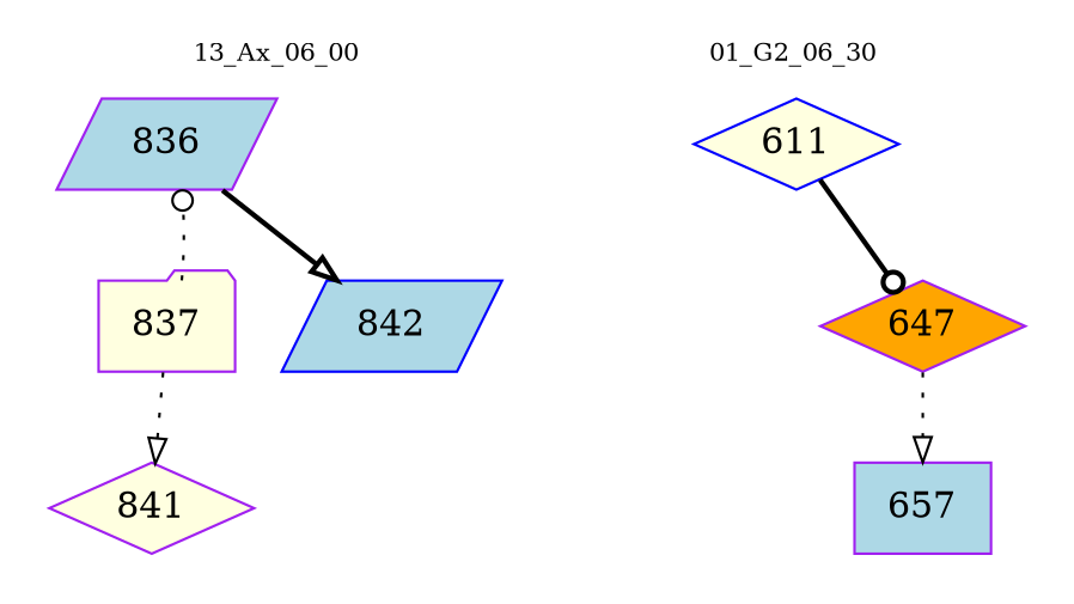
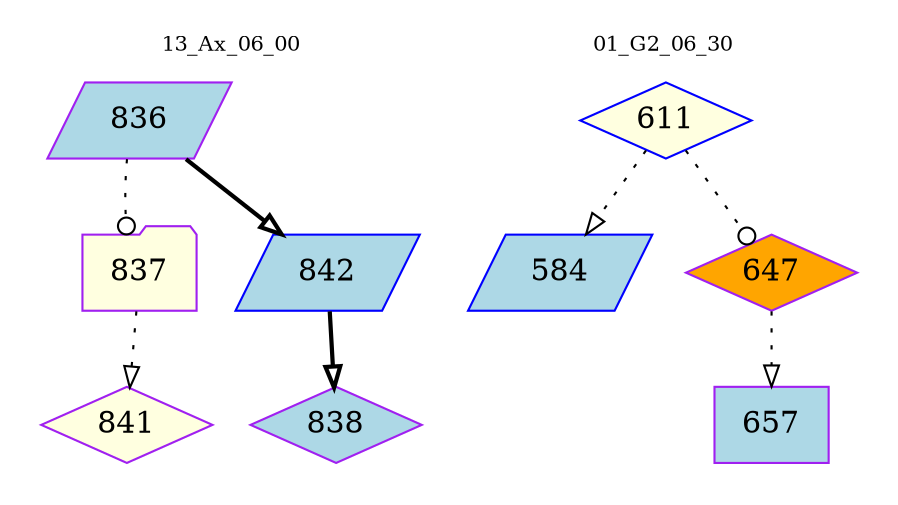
  digraph {
    node [color=purple fillcolor=lightblue shape=diamond style=filled]
    edge [arrowhead=onormal color=black style=dotted]
    n1 [label=836 shape=parallelogram]
    n2 [fillcolor=lightyellow label=837 shape=folder]
    n3 [color=blue label=842 shape=parallelogram]
    n4 [fillcolor=lightyellow label=841]
+   n5 [label=838]
    n6 [color=blue fillcolor=lightyellow label=611]
+   n7 [color=blue label=584 shape=parallelogram]
    n8 [fillcolor=orange label=647]
    n9 [label=657 shape=box]
    subgraph cluster_1 {
      color=white
      fontsize=10
      label="13_Ax_06_00"
      n1
      n2
      n3
      n4
+     n5
    }
    subgraph cluster_2 {
      color=white
      fontsize=10
      label="01_G2_06_30"
      n6
+     n7
      n8
      n9
    }
-   n2 -> n1 [arrowhead=odot]
+   n1 -> n2 [arrowhead=odot]
    n1 -> n3 [style=bold]
    n2 -> n4
-   n6 -> n8 [arrowhead=odot style=bold]
+   n3 -> n5 [style=bold]
+   n6 -> n7
+   n6 -> n8 [arrowhead=odot]
    n8 -> n9
  }
